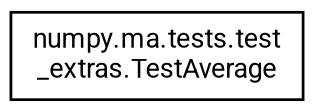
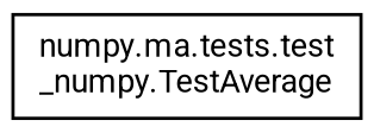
  digraph {
    rankdir=LR
    fontname=Roboto
-   n1 [color=black fillcolor=white fontname=Roboto fontsize=10 height=0.2 label="numpy.ma.tests.test\l_extras.TestAverage" shape=record style=filled width=0.4]
+   n1 [color=black fillcolor=white fontname=Roboto fontsize=10 height=0.2 label="numpy.ma.tests.test\l_numpy.TestAverage" shape=record style=filled width=0.4]
  }
